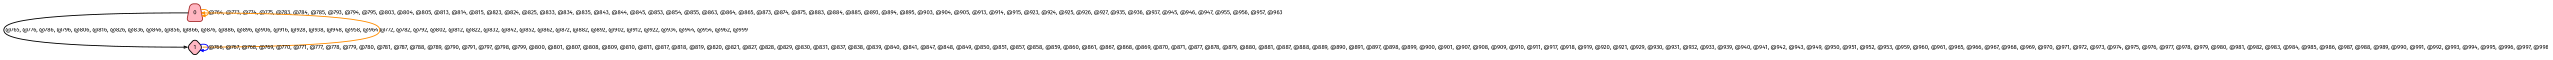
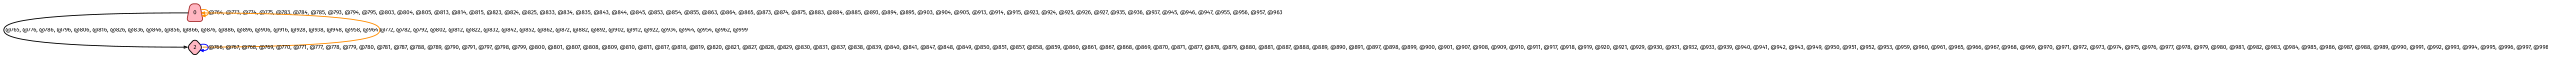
  digraph {
    fontname="Fira Sans"
    node [fontsize=20 penwidth=3 style="rounded,filled" fillcolor=lightpink fontname="Fira Sans"]
    edge [arrowsize=1 color=darkorange fontsize=20 penwidth=3 style=bold arrowhead=normal fontname="Fira Sans"]
    0 [shape=trapezium color=brown]
-   1 [shape=diamond color=black]
+   1 [shape=diamond color=black label=2]
    0 -> 0 [label="@764, @773, @774, @775, @783, @784, @785, @793, @794, @795, @803, @804, @805, @813, @814, @815, @823, @824, @825, @833, @834, @835, @843, @844, @845, @853, @854, @855, @863, @864, @865, @873, @874, @875, @883, @884, @885, @893, @894, @895, @903, @904, @905, @913, @914, @915, @923, @924, @925, @926, @927, @935, @936, @937, @945, @946, @947, @955, @956, @957, @963"]
    0 -> 1 [color=black label="@765, @776, @786, @796, @806, @816, @826, @836, @846, @856, @866, @876, @886, @896, @906, @916, @928, @938, @948, @958, @964" arrowhead=onormal]
    1 -> 0 [label="@772, @782, @792, @802, @812, @822, @832, @842, @852, @862, @872, @882, @892, @902, @912, @922, @934, @944, @954, @962, @999"]
    1 -> 1 [color=blue label="@766, @767, @768, @769, @770, @771, @777, @778, @779, @780, @781, @787, @788, @789, @790, @791, @797, @798, @799, @800, @801, @807, @808, @809, @810, @811, @817, @818, @819, @820, @821, @827, @828, @829, @830, @831, @837, @838, @839, @840, @841, @847, @848, @849, @850, @851, @857, @858, @859, @860, @861, @867, @868, @869, @870, @871, @877, @878, @879, @880, @881, @887, @888, @889, @890, @891, @897, @898, @899, @900, @901, @907, @908, @909, @910, @911, @917, @918, @919, @920, @921, @929, @930, @931, @932, @933, @939, @940, @941, @942, @943, @949, @950, @951, @952, @953, @959, @960, @961, @965, @966, @967, @968, @969, @970, @971, @972, @973, @974, @975, @976, @977, @978, @979, @980, @981, @982, @983, @984, @985, @986, @987, @988, @989, @990, @991, @992, @993, @994, @995, @996, @997, @998"]
  }
